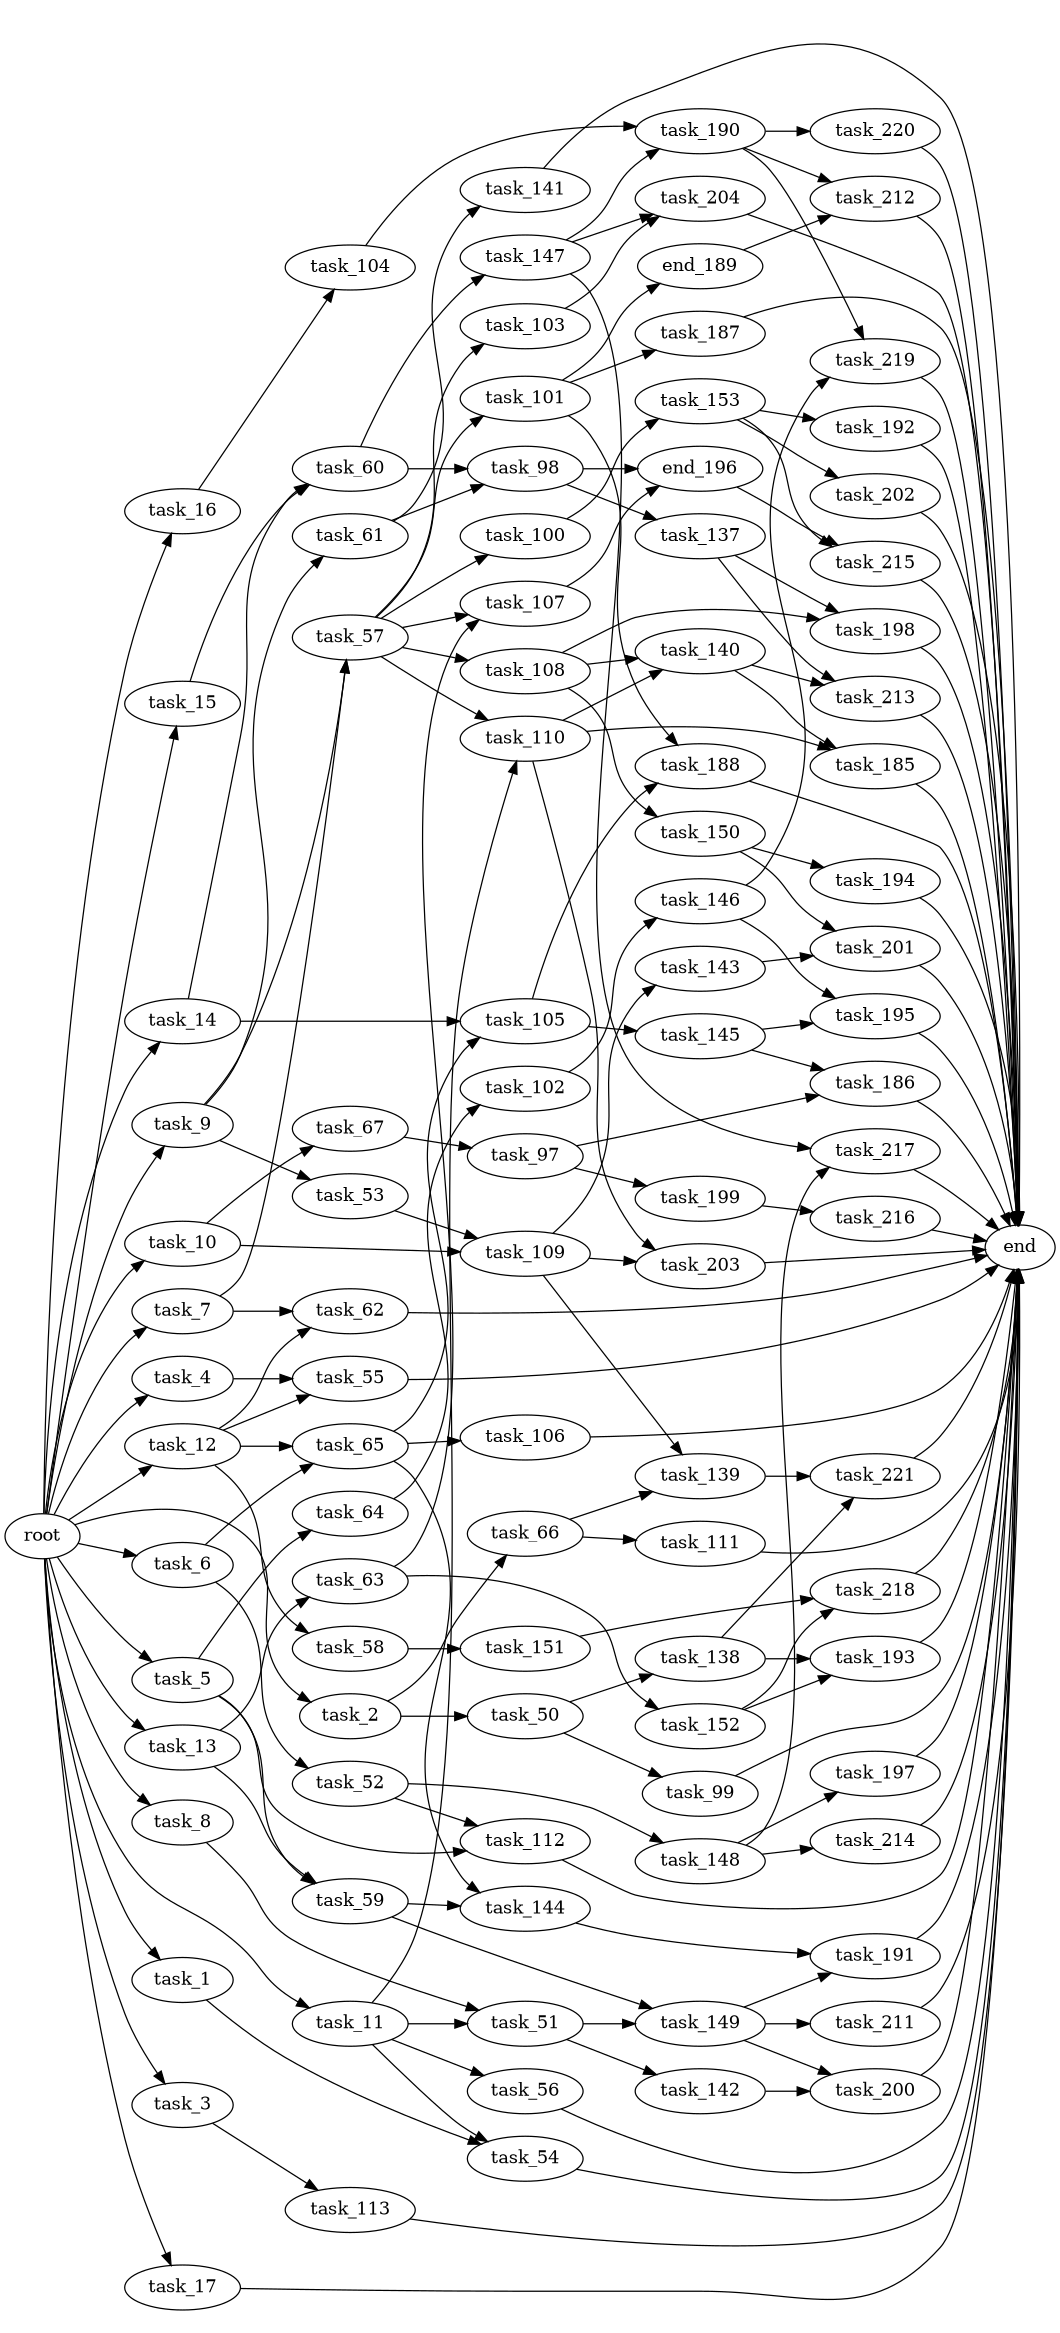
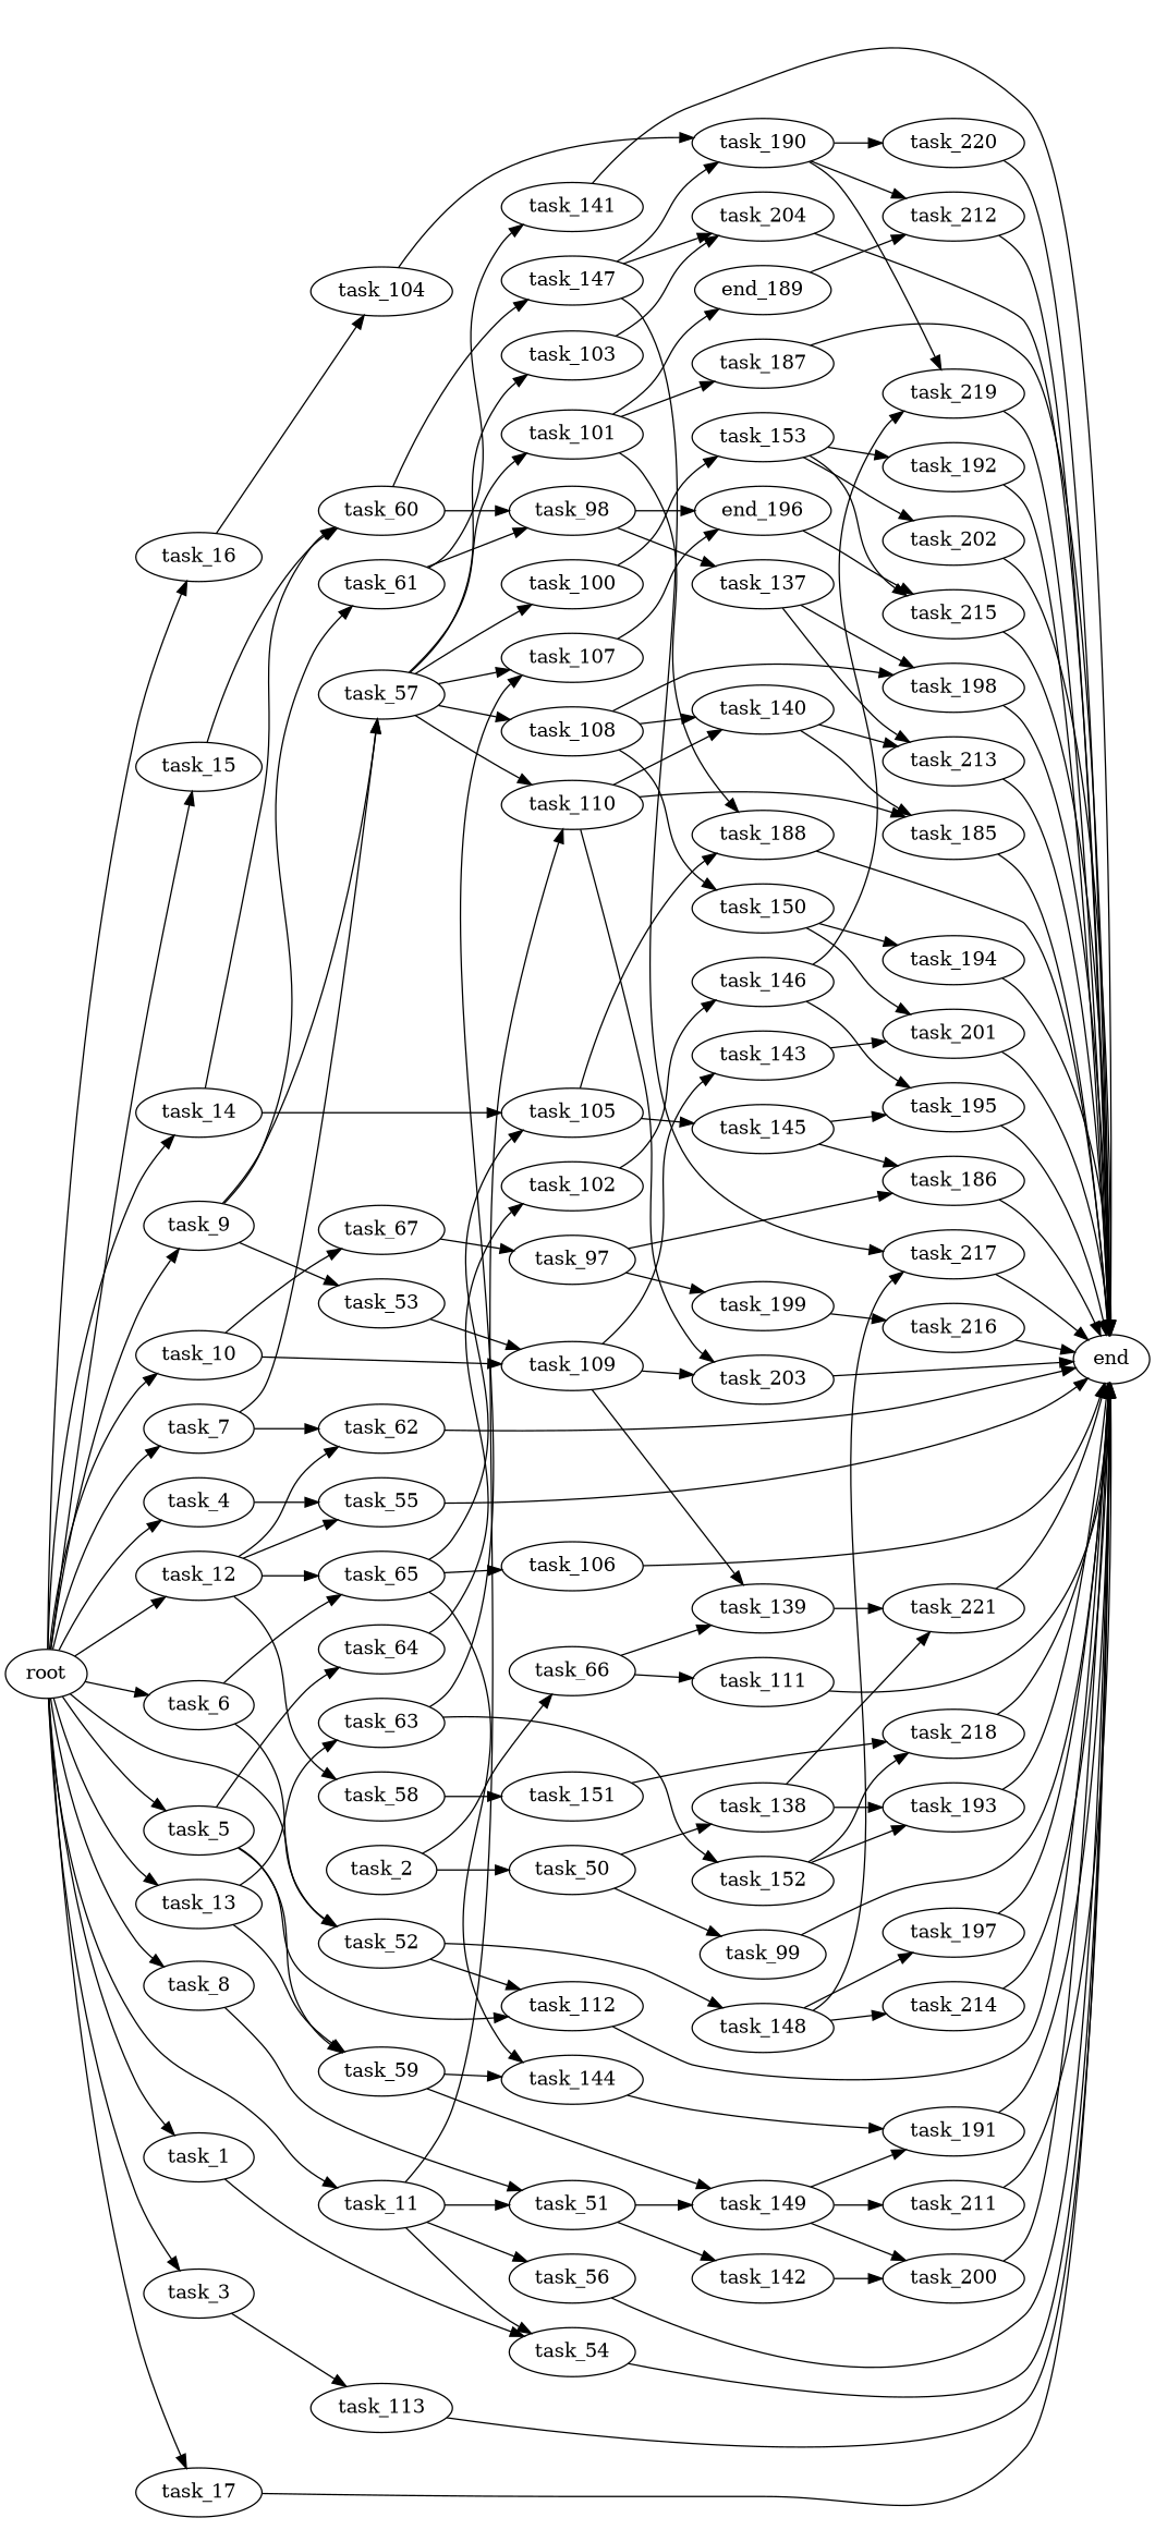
  digraph {
    rankdir=LR
    task_105
    task_188
    task_145
    end
    task_195
    task_186
    task_140
    task_185
    task_213
    task_15
    task_60
    task_98
    task_147
    task_55
    task_102
    task_146
    task_219
    task_212
    task_143
    task_201
    task_138
    task_193
    task_221
    task_153
    task_192
    task_202
    task_215
    task_191
    task_7
    task_62
    task_57
    task_107
    task_110
    task_100
    task_108
    task_103
    task_101
    task_104
    task_190
    task_220
    task_197
    task_214
    task_106
    task_204
    n45 [label=end_196]
    task_67
    task_97
    task_199
    task_137
    task_198
    task_9
    task_61
    task_53
    task_141
    task_109
    task_56
    task_216
    task_50
    task_99
    task_112
    task_217
    task_59
    task_144
    task_149
    task_200
    task_211
    task_142
    task_64
    task_65
    task_150
    task_194
    task_63
    task_152
    task_218
    task_58
    task_151
    task_113
    task_54
    task_11
    task_51
    task_203
    task_1
    task_139
    n84 [label=end_189]
    task_66
    task_111
    task_52
    task_148
    task_4
    task_10
    task_8
    task_14
    task_12
    task_13
    task_187
    task_3
    task_6
    task_2
    task_17
    root
    task_16
    task_5
    task_105 -> task_188
    task_105 -> task_145
    task_188 -> end
    task_145 -> task_195
    task_145 -> task_186
    task_195 -> end
    task_186 -> end
    task_140 -> task_185
    task_140 -> task_213
    task_185 -> end
    task_213 -> end
    task_15 -> task_60
    task_60 -> task_98
    task_60 -> task_147
    task_98 -> n45
    task_98 -> task_137
    task_147 -> task_190
    task_147 -> task_204
    task_147 -> task_217
    task_55 -> end
    task_102 -> task_146
    task_146 -> task_195
    task_146 -> task_219
    task_219 -> end
    task_212 -> end
    task_143 -> task_201
    task_201 -> end
    task_138 -> task_193
    task_138 -> task_221
    task_193 -> end
    task_221 -> end
    task_153 -> task_192
    task_153 -> task_202
    task_153 -> task_215
    task_192 -> end
    task_202 -> end
    task_215 -> end
    task_191 -> end
    task_7 -> task_62
    task_7 -> task_57
    task_62 -> end
    task_57 -> task_107
    task_57 -> task_110
    task_57 -> task_100
    task_57 -> task_108
    task_57 -> task_103
    task_57 -> task_101
    task_107 -> n45
    task_110 -> task_140
    task_110 -> task_185
    task_110 -> task_203
    task_100 -> task_153
    task_108 -> task_140
    task_108 -> task_198
    task_108 -> task_150
    task_103 -> task_204
    task_101 -> task_188
    task_101 -> n84
    task_101 -> task_187
    task_104 -> task_190
    task_190 -> task_219
    task_190 -> task_212
    task_190 -> task_220
    task_220 -> end
    task_197 -> end
    task_214 -> end
    task_106 -> end
    task_204 -> end
    n45 -> task_215
    task_67 -> task_97
    task_97 -> task_186
    task_97 -> task_199
    task_199 -> task_216
    task_137 -> task_213
    task_137 -> task_198
    task_198 -> end
    task_9 -> task_57
    task_9 -> task_61
    task_9 -> task_53
    task_61 -> task_98
    task_61 -> task_141
    task_53 -> task_109
    task_141 -> end
    task_109 -> task_143
    task_109 -> task_203
    task_109 -> task_139
    task_56 -> end
    task_216 -> end
    task_50 -> task_138
    task_50 -> task_99
    task_99 -> end
    task_112 -> end
    task_217 -> end
    task_59 -> task_144
    task_59 -> task_149
    task_144 -> task_191
    task_149 -> task_191
    task_149 -> task_200
    task_149 -> task_211
    task_200 -> end
    task_211 -> end
    task_142 -> task_200
    task_64 -> task_102
    task_65 -> task_105
    task_65 -> task_106
    task_65 -> task_144
    task_150 -> task_201
    task_150 -> task_194
    task_194 -> end
    task_63 -> task_107
    task_63 -> task_152
    task_152 -> task_193
    task_152 -> task_218
    task_218 -> end
    task_58 -> task_151
    task_151 -> task_218
    task_113 -> end
    task_54 -> end
    task_11 -> task_110
    task_11 -> task_56
    task_11 -> task_54
    task_11 -> task_51
    task_51 -> task_149
    task_51 -> task_142
    task_203 -> end
    task_1 -> task_54
    task_139 -> task_221
    n84 -> task_212
    task_66 -> task_139
    task_66 -> task_111
    task_111 -> end
    task_52 -> task_112
    task_52 -> task_148
    task_148 -> task_197
    task_148 -> task_214
    task_148 -> task_217
    task_4 -> task_55
    task_10 -> task_67
    task_10 -> task_109
    task_8 -> task_51
    task_14 -> task_105
    task_14 -> task_60
    task_12 -> task_55
    task_12 -> task_62
    task_12 -> task_65
    task_12 -> task_58
    task_13 -> task_59
    task_13 -> task_63
    task_187 -> end
    task_3 -> task_113
    task_6 -> task_65
    task_6 -> task_52
    task_2 -> task_50
    task_2 -> task_66
    task_17 -> end
    root -> task_15
    root -> task_7
    root -> task_9
    root -> task_11
    root -> task_1
    root -> task_4
    root -> task_10
    root -> task_8
    root -> task_14
    root -> task_12
    root -> task_13
    root -> task_3
    root -> task_6
-   root -> task_2
+   root -> task_52
    root -> task_17
    root -> task_16
    root -> task_5
    task_16 -> task_104
    task_5 -> task_112
    task_5 -> task_59
    task_5 -> task_64
  }
